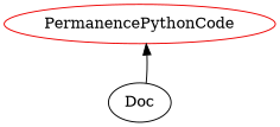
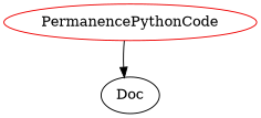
  digraph {
    n1 [color=red2 label=PermanencePythonCode shape=oval]
    Doc
-   Doc -> n1
+   n1 -> Doc
  }
